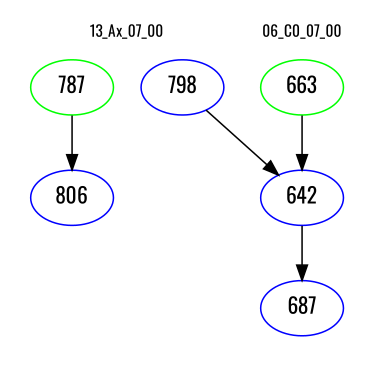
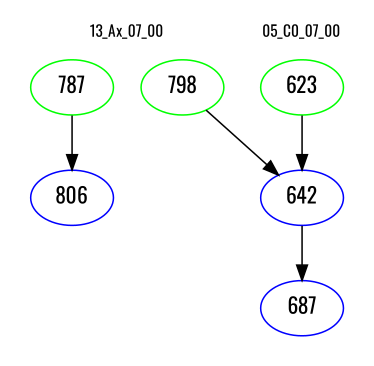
  digraph {
    fontname=Oswald
    node [color=green fontname=Oswald]
    edge [color=black fontname=Oswald]
-   n1 [color=blue label=798]
+   n1 [label=798]
    n2 [label=787]
    n3 [color=blue label=806]
-   n4 [label=663]
+   n4 [label=623]
    n5 [color=blue label=642]
    n6 [color=blue label=687]
    subgraph cluster_1 {
      color=white
      fontsize=10
      label="13_Ax_07_00"
      n1
      n2
      n3
    }
    subgraph cluster_2 {
      color=white
      fontsize=10
-     label="06_C0_07_00"
+     label="05_C0_07_00"
      n4
      n5
      n6
    }
    n1 -> n5
    n2 -> n3
    n4 -> n5
    n5 -> n6
  }
